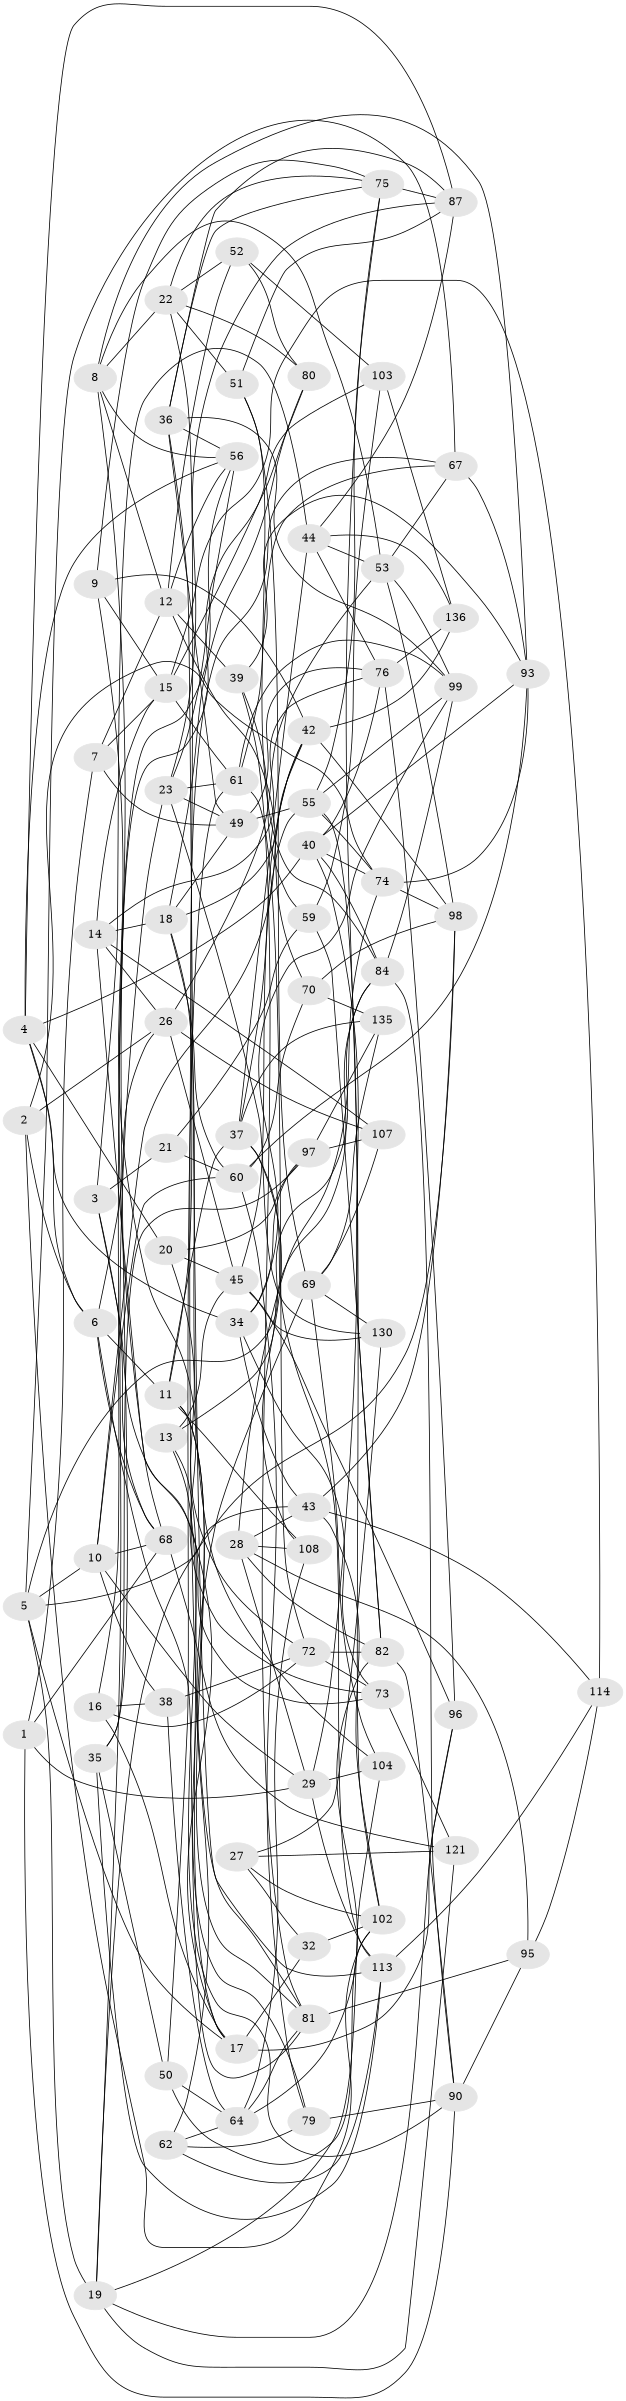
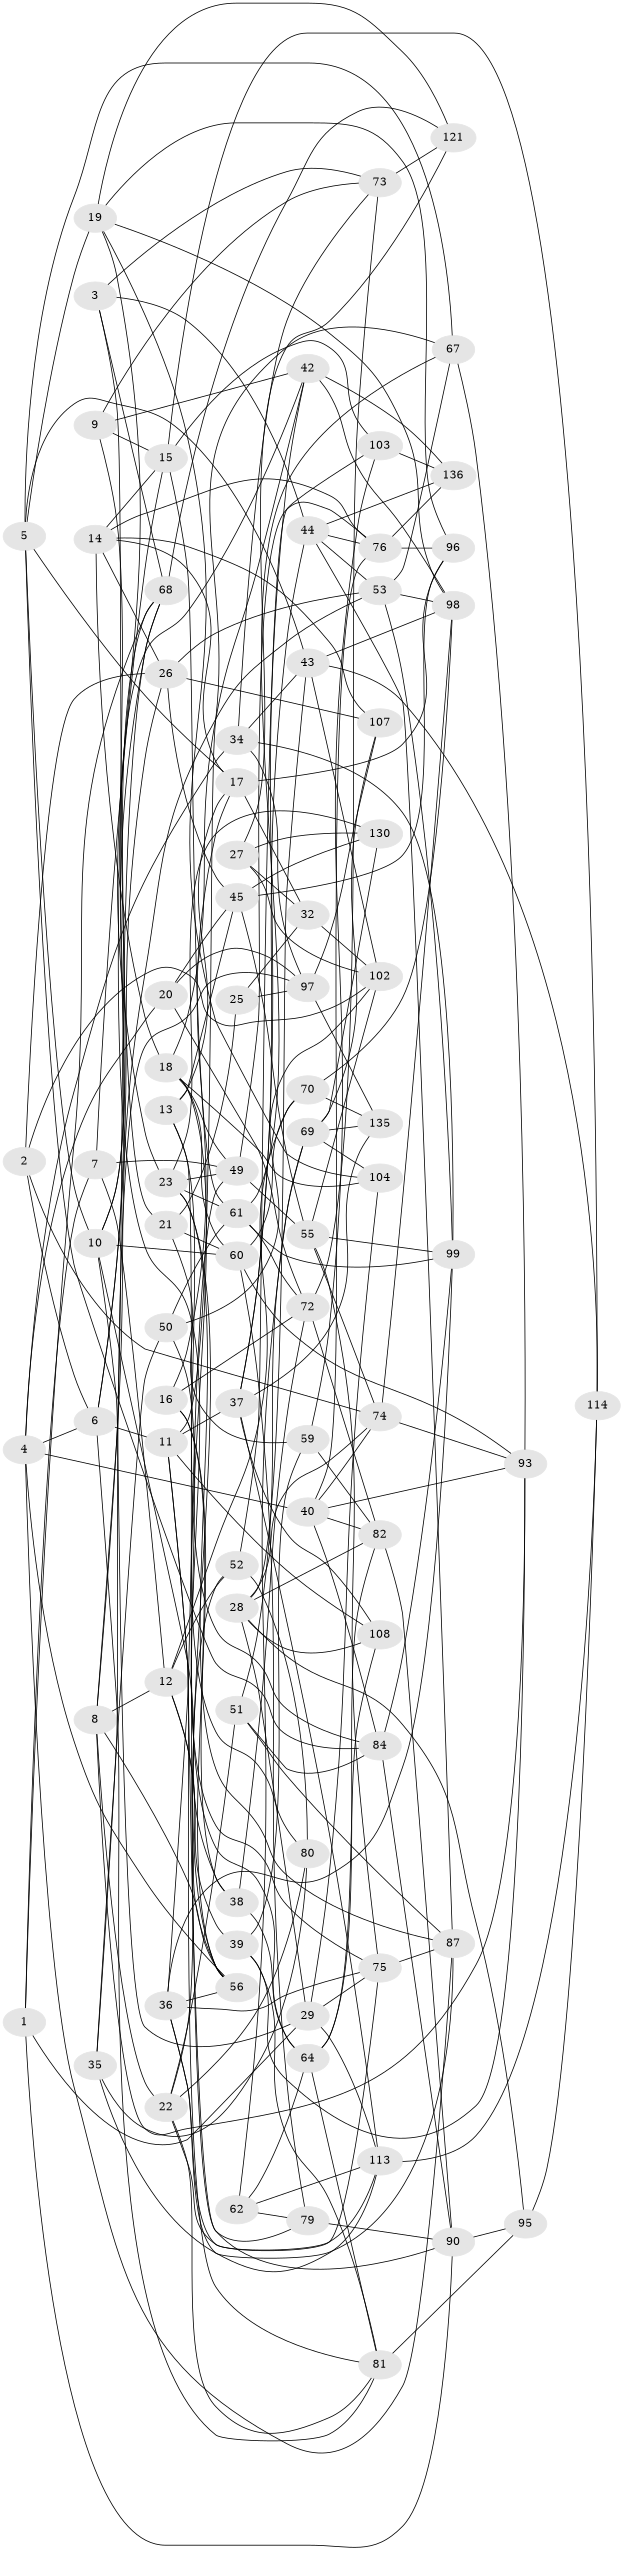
  graph {
    rankdir=LR
    node [color=gray90 style=filled]
    1
    7
    29 [super="+54"]
    68 [super="+125"]
    90 [super="+109"]
    12 [super="+31"]
    15 [super="+101"]
    49 [super="+58"]
    75 [super="+112"]
    104
    113 [super="+122"]
    121
    95
    6 [super="+46"]
    26 [super="+89"]
    11 [super="+86"]
    81 [super="+128"]
    2
    74 [super="+123"]
    102 [super="+129"]
    53 [super="+111"]
    45 [super="+100"]
    107
    93 [super="+115"]
    98 [super="+118"]
    3
    21
    44 [super="+133"]
    73 [super="+85"]
    60 [super="+120"]
+   25
    59
    87 [super="+119"]
    76 [super="+134"]
    136
    4 [super="+77"]
    20
    34 [super="+57"]
    40 [super="+48"]
    56 [super="+65"]
    72 [super="+105"]
    97 [super="+124"]
    43 [super="+127"]
    99 [super="+138"]
    84 [super="+117"]
    82 [super="+126"]
    5 [super="+78"]
    10 [super="+110"]
    17 [super="+88"]
    19 [super="+94"]
    67 [super="+132"]
    42 [super="+63"]
    38
    32
    96
    23 [super="+30"]
    114
    37 [super="+41"]
    79
    108
    39
    52 [super="+92"]
    70
    61 [super="+83"]
    103
    55 [super="+91"]
    8 [super="+116"]
    22 [super="+24"]
    80
    51
    9
    64 [super="+66"]
    135
    13
    130
    14 [super="+131"]
    18 [super="+33"]
    16
    69 [super="+137"]
    27
    28 [super="+47"]
    35
    50
    36 [super="+71"]
    62
    1 -- 7
    1 -- 29
    1 -- 68
    1 -- 90
    7 -- 12
    7 -- 15
    7 -- 49
    29 -- 75
    29 -- 104
    29 -- 113
    68 -- 121
    90 -- 95
    12 -- 56
    12 -- 39
    12 -- 52
    12 -- 70
    15 -- 114
    15 -- 61
    15 -- 103
    49 -- 76
    49 -- 55
    75 -- 87
    113 -- 114
    95 -- 114
    6 -- 68
    6 -- 26
    6 -- 11
    6 -- 81
    26 -- 53
    26 -- 45
    26 -- 107
    11 -- 81
    11 -- 67
    11 -- 37
    11 -- 79
    11 -- 108
    81 -- 95
    2 -- 6
    2 -- 26
    2 -- 74
    2 -- 102
    74 -- 93
    74 -- 98
    53 -- 98
    53 -- 99
    53 -- 67
    45 -- 96
    45 -- 55
    45 -- 130
    3 -- 68
    3 -- 21
    3 -- 44
    3 -- 73
    21 -- 60
+   21 -- 25
    21 -- 59
    44 -- 53
    44 -- 87
    44 -- 76
    44 -- 136
    73 -- 121
    60 -- 93
    60 -- 79
    60 -- 70
+   25 -- 97
+   25 -- 32
    59 -- 82
    59 -- 103
    76 -- 136
    76 -- 96
    4 -- 6
    4 -- 87
    4 -- 20
    4 -- 34
    4 -- 40
    4 -- 56
    20 -- 45
    20 -- 72
    20 -- 97
    34 -- 73
    34 -- 97
    34 -- 43
    34 -- 99
    40 -- 74
    40 -- 93
    40 -- 76
    40 -- 84
    40 -- 82
    72 -- 73
    72 -- 82
    97 -- 107
    97 -- 135
    43 -- 102
    43 -- 98
    43 -- 114
    84 -- 90
    84 -- 99
    82 -- 90
    5 -- 43
    5 -- 84
    5 -- 10
    5 -- 17
    5 -- 19
    5 -- 67
    10 -- 29
    10 -- 68
    10 -- 60
    10 -- 42
    10 -- 38
    17 -- 32
    17 -- 96
    19 -- 104
    19 -- 121
    19 -- 98
    19 -- 96
    19 -- 23
    67 -- 93
    42 -- 98
    42 -- 136
    38 -- 72
    38 -- 64
    32 -- 102
    23 -- 49
    23 -- 87
    23 -- 56
    23 -- 61
    23 -- 130
    37 -- 113
    37 -- 44
    37 -- 42
    37 -- 108
    37 -- 135
    79 -- 90
    39 -- 81
    39 -- 93
    39 -- 59
    52 -- 103
    52 -- 80
    70 -- 98
    70 -- 135
    61 -- 72
    61 -- 99
    61 -- 67
    103 -- 136
    55 -- 75
    55 -- 74
    55 -- 102
    55 -- 99
    8 -- 68
    8 -- 12
    8 -- 53
    8 -- 93
    8 -- 56
    8 -- 22
    22 -- 75
    22 -- 81
    22 -- 52
    22 -- 80
    22 -- 51
    51 -- 87
    51 -- 84
    51 -- 69
    9 -- 15
    9 -- 75
    9 -- 73
    9 -- 42
    64 -- 81
    64 -- 82
    64 -- 108
    13 -- 90
    13 -- 45
    13 -- 84
    13 -- 17
    14 -- 15
    14 -- 26
    14 -- 107
    14 -- 76
    14 -- 17
    14 -- 18
    18 -- 49
    18 -- 104
    18 -- 60
    18 -- 42
    18 -- 80
    16 -- 56
    16 -- 72
    16 -- 17
    16 -- 38
    69 -- 104
    69 -- 107
    69 -- 135
    69 -- 130
    27 -- 121
    27 -- 102
    27 -- 32
    27 -- 130
    28 -- 29
    28 -- 95
    28 -- 74
    28 -- 43
    28 -- 82
    28 -- 108
    35 -- 113
    35 -- 97
    35 -- 80
    35 -- 50
    50 -- 102
    50 -- 61
    50 -- 64
    36 -- 49
    36 -- 75
    36 -- 113
    36 -- 87
    36 -- 56
    36 -- 99
    62 -- 113
    62 -- 79
    62 -- 64
    62 -- 69
  }
